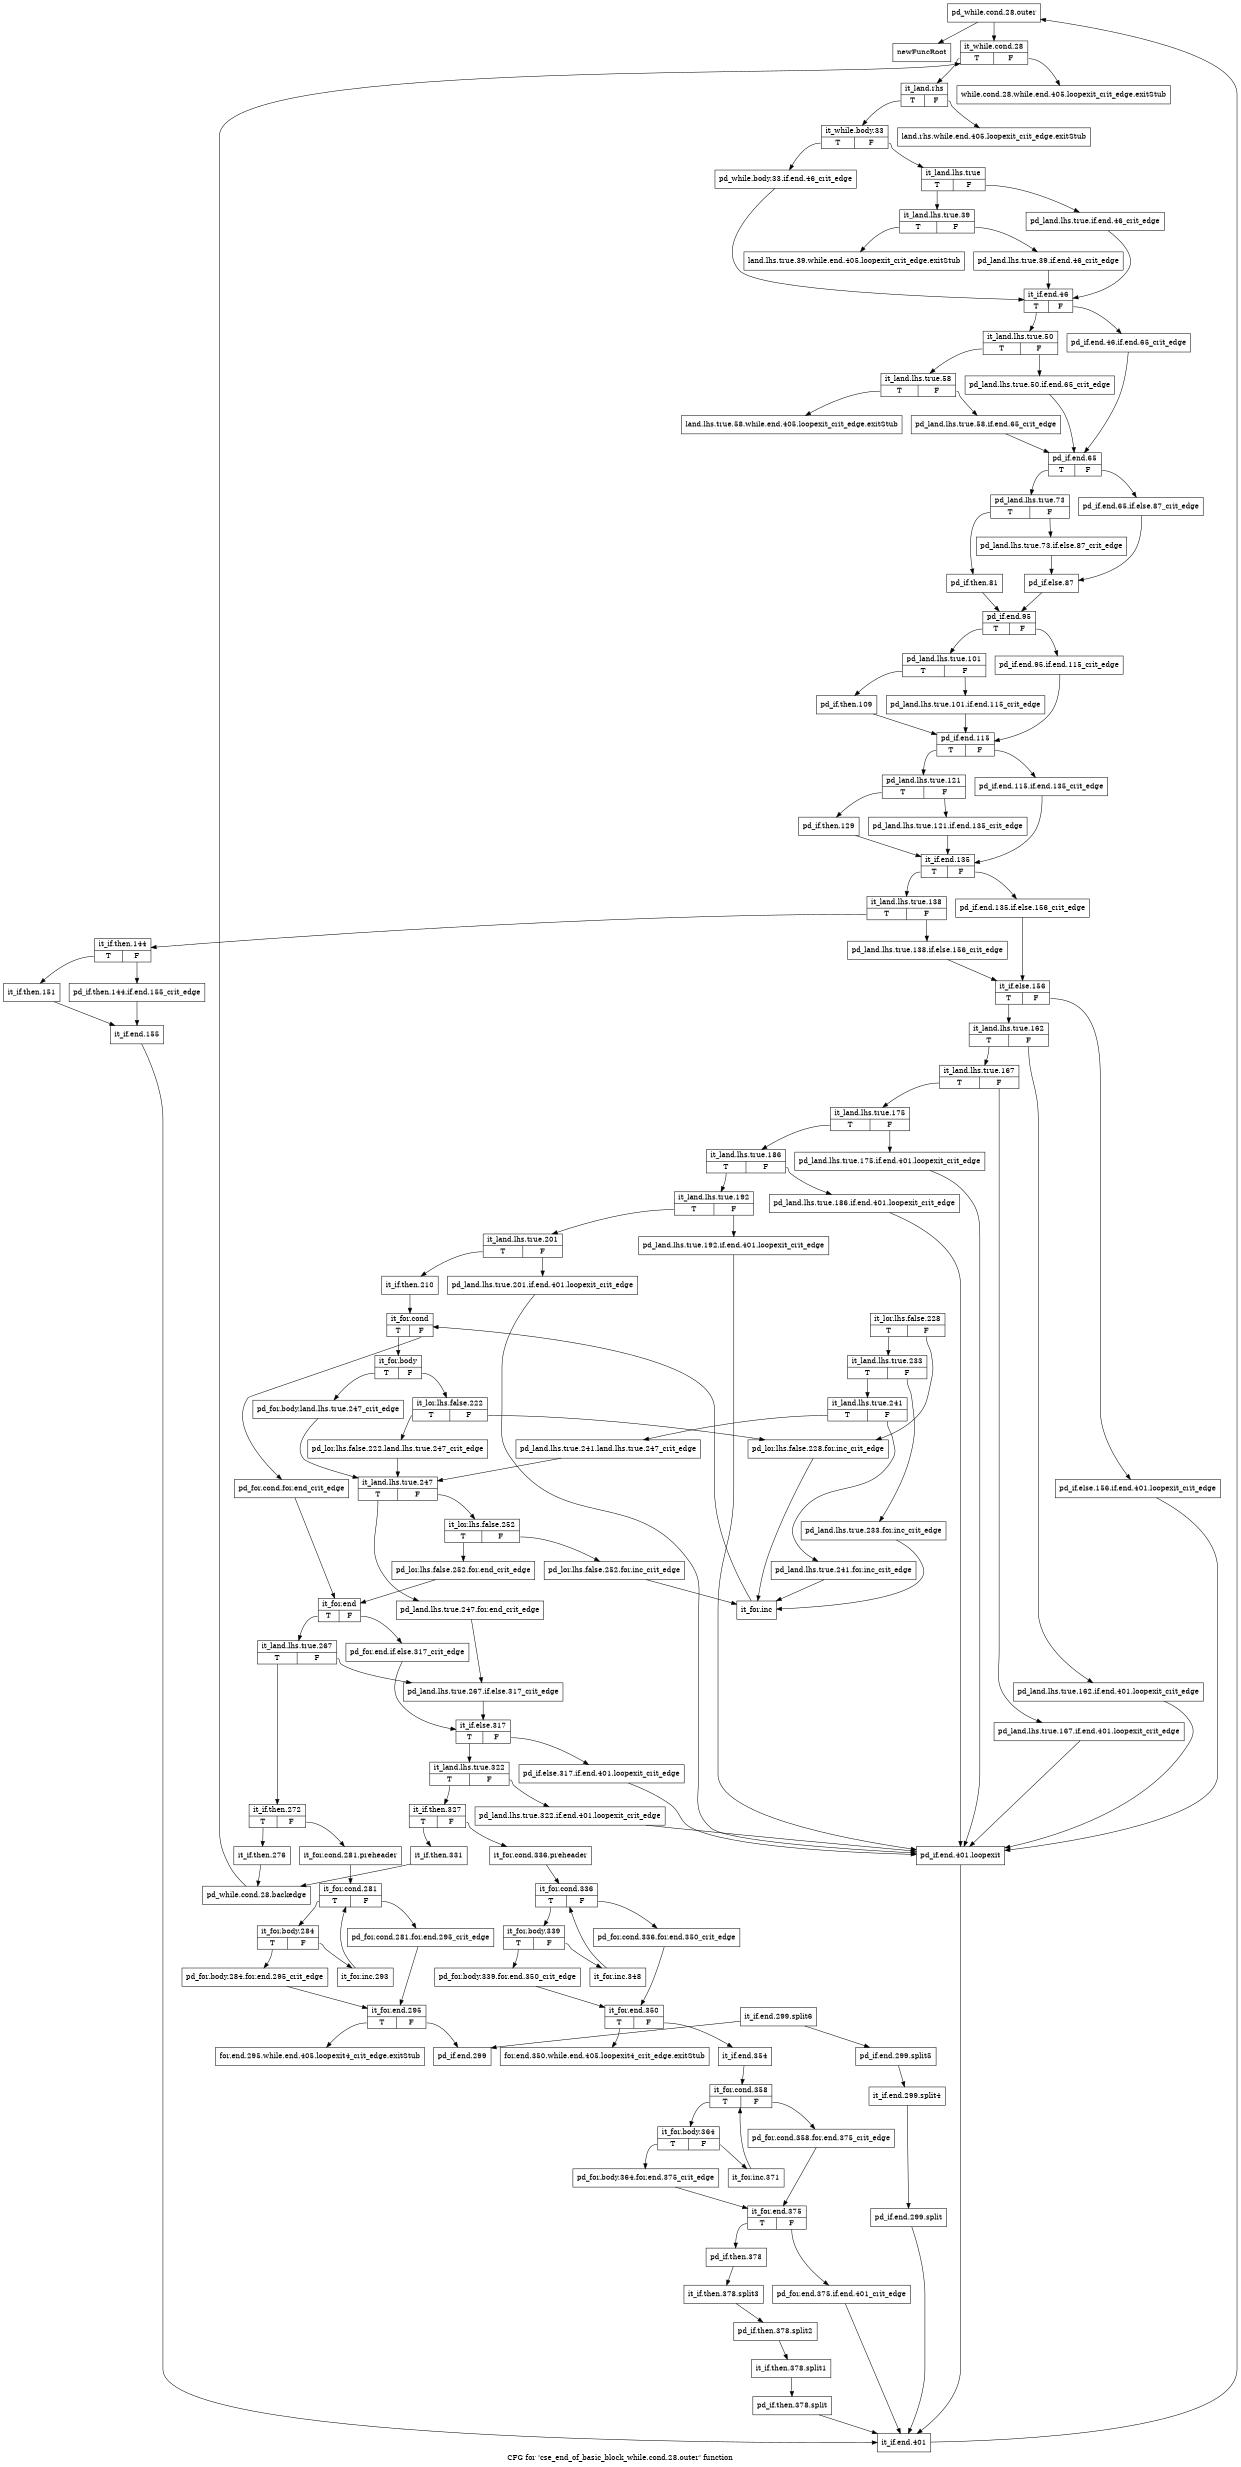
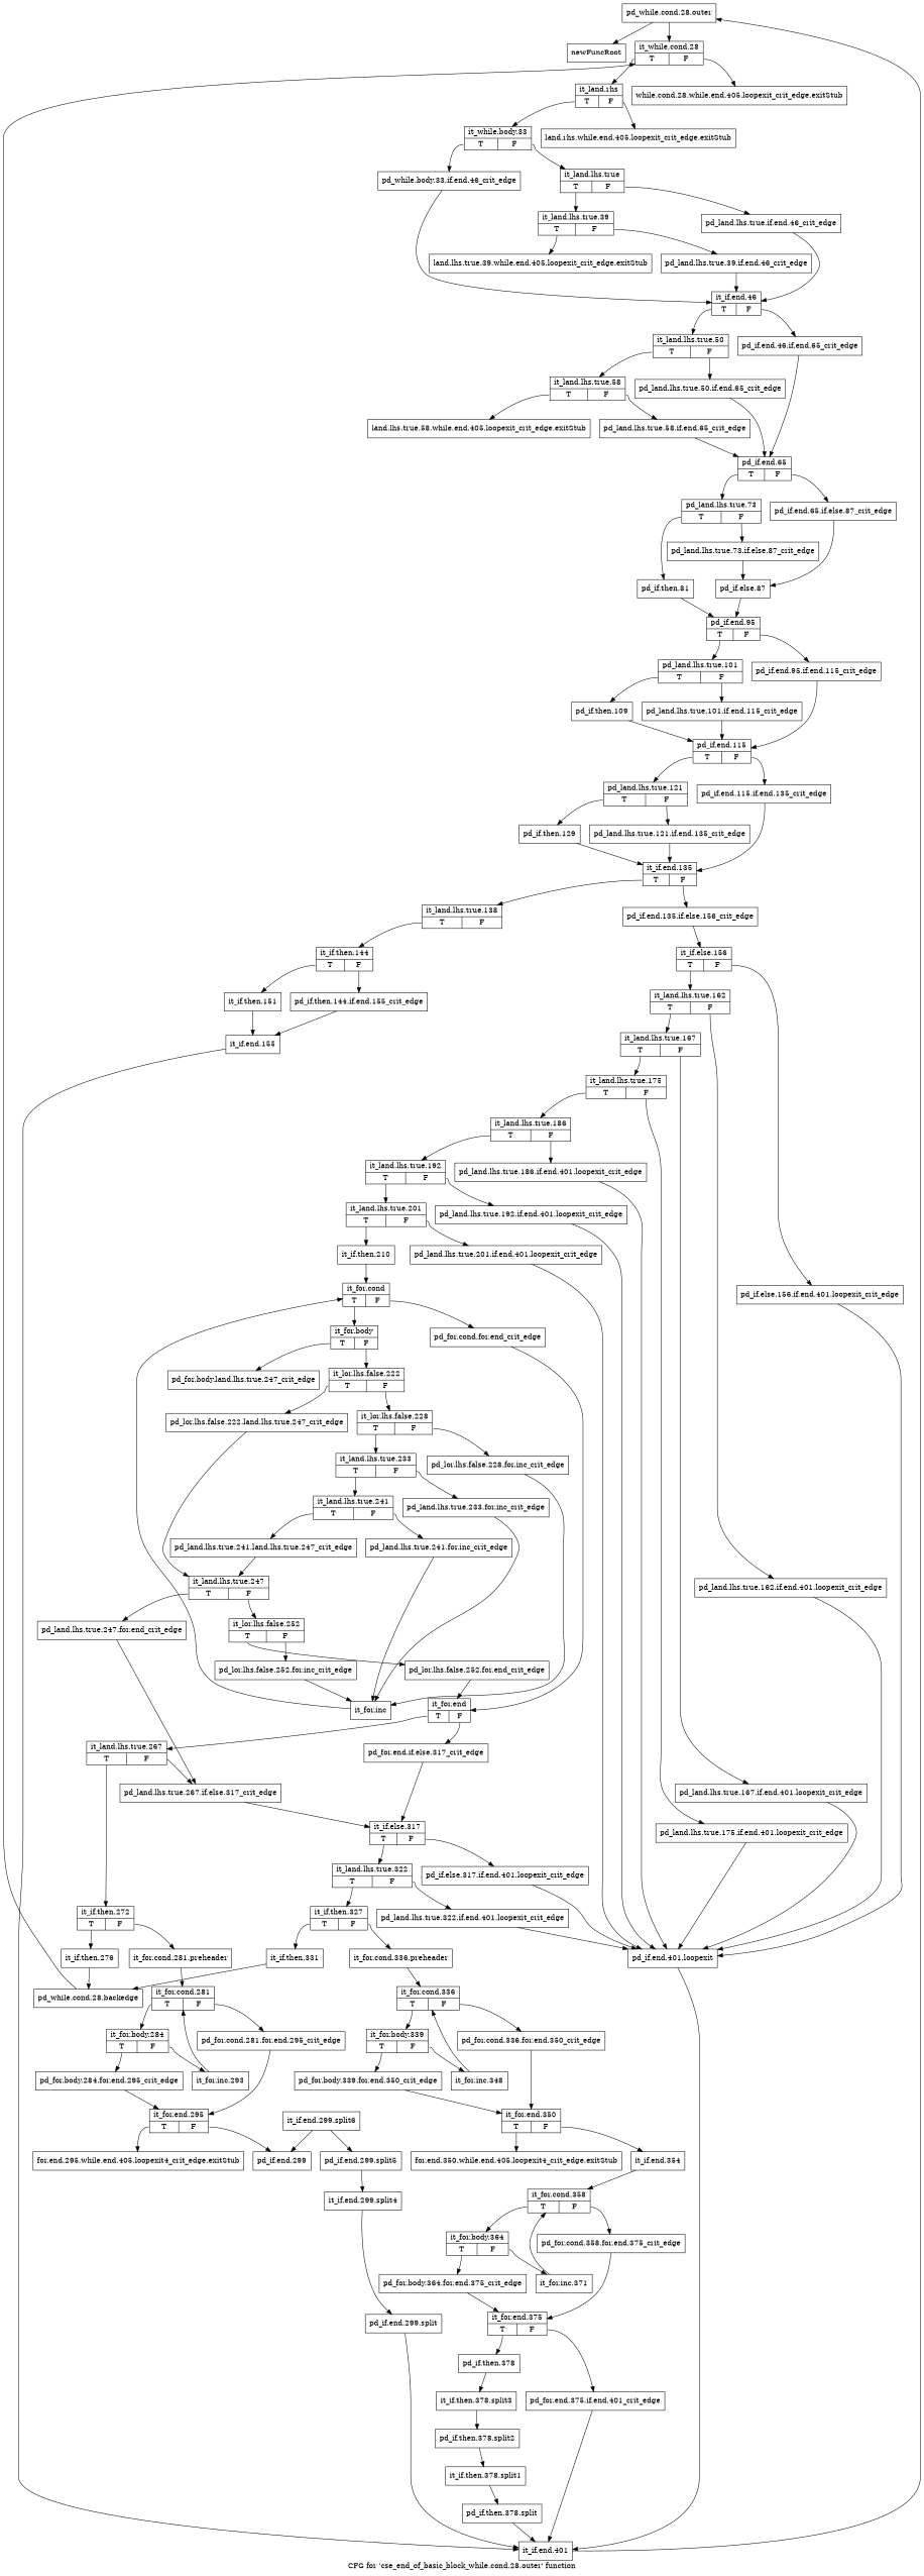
  digraph {
    label="CFG for 'cse_end_of_basic_block_while.cond.28.outer' function"
    node [shape=record]
    n1 [label="{newFuncRoot}"]
    n2 [label="{pd_while.cond.28.outer}"]
    n3 [label="{it_while.cond.28|{<s0>T|<s1>F}}"]
    n4 [label="{while.cond.28.while.end.405.loopexit_crit_edge.exitStub}"]
    n5 [label="{it_land.rhs|{<s0>T|<s1>F}}"]
    n6 [label="{land.rhs.while.end.405.loopexit_crit_edge.exitStub}"]
    n7 [label="{land.lhs.true.39.while.end.405.loopexit_crit_edge.exitStub}"]
    n8 [label="{land.lhs.true.58.while.end.405.loopexit_crit_edge.exitStub}"]
    n9 [label="{for.end.350.while.end.405.loopexit4_crit_edge.exitStub}"]
    n10 [label="{for.end.295.while.end.405.loopexit4_crit_edge.exitStub}"]
    n11 [label="{it_while.body.33|{<s0>T|<s1>F}}"]
    n12 [label="{pd_while.body.33.if.end.46_crit_edge}"]
    n13 [label="{it_land.lhs.true|{<s0>T|<s1>F}}"]
    n14 [label="{it_if.end.46|{<s0>T|<s1>F}}"]
    n15 [label="{it_land.lhs.true.39|{<s0>T|<s1>F}}"]
    n16 [label="{pd_land.lhs.true.if.end.46_crit_edge}"]
    n17 [label="{it_land.lhs.true.50|{<s0>T|<s1>F}}"]
    n18 [label="{pd_if.end.46.if.end.65_crit_edge}"]
    n19 [label="{pd_land.lhs.true.39.if.end.46_crit_edge}"]
    n20 [label="{it_land.lhs.true.58|{<s0>T|<s1>F}}"]
    n21 [label="{pd_land.lhs.true.50.if.end.65_crit_edge}"]
    n22 [label="{pd_if.end.65|{<s0>T|<s1>F}}"]
    n23 [label="{pd_land.lhs.true.58.if.end.65_crit_edge}"]
    n24 [label="{pd_land.lhs.true.73|{<s0>T|<s1>F}}"]
    n25 [label="{pd_if.end.65.if.else.87_crit_edge}"]
    n26 [label="{pd_if.then.81}"]
    n27 [label="{pd_land.lhs.true.73.if.else.87_crit_edge}"]
    n28 [label="{pd_if.else.87}"]
    n29 [label="{pd_if.end.95|{<s0>T|<s1>F}}"]
    n30 [label="{pd_land.lhs.true.101|{<s0>T|<s1>F}}"]
    n31 [label="{pd_if.end.95.if.end.115_crit_edge}"]
    n32 [label="{pd_if.then.109}"]
    n33 [label="{pd_land.lhs.true.101.if.end.115_crit_edge}"]
    n34 [label="{pd_if.end.115|{<s0>T|<s1>F}}"]
    n35 [label="{pd_land.lhs.true.121|{<s0>T|<s1>F}}"]
    n36 [label="{pd_if.end.115.if.end.135_crit_edge}"]
    n37 [label="{pd_if.then.129}"]
    n38 [label="{pd_land.lhs.true.121.if.end.135_crit_edge}"]
    n39 [label="{it_if.end.135|{<s0>T|<s1>F}}"]
    n40 [label="{it_land.lhs.true.138|{<s0>T|<s1>F}}"]
    n41 [label="{pd_if.end.135.if.else.156_crit_edge}"]
    n42 [label="{it_if.then.144|{<s0>T|<s1>F}}"]
-   n43 [label="{pd_land.lhs.true.138.if.else.156_crit_edge}"]
    n44 [label="{it_if.else.156|{<s0>T|<s1>F}}"]
    n45 [label="{it_if.then.151}"]
    n46 [label="{pd_if.then.144.if.end.155_crit_edge}"]
    n47 [label="{it_land.lhs.true.162|{<s0>T|<s1>F}}"]
    n48 [label="{pd_if.else.156.if.end.401.loopexit_crit_edge}"]
    n49 [label="{it_land.lhs.true.167|{<s0>T|<s1>F}}"]
    n50 [label="{pd_land.lhs.true.162.if.end.401.loopexit_crit_edge}"]
    n51 [label="{pd_if.end.401.loopexit}"]
    n52 [label="{it_if.end.155}"]
    n53 [label="{it_land.lhs.true.175|{<s0>T|<s1>F}}"]
    n54 [label="{pd_land.lhs.true.167.if.end.401.loopexit_crit_edge}"]
    n55 [label="{it_if.end.401}"]
    n56 [label="{it_land.lhs.true.186|{<s0>T|<s1>F}}"]
    n57 [label="{pd_land.lhs.true.175.if.end.401.loopexit_crit_edge}"]
    n58 [label="{it_land.lhs.true.192|{<s0>T|<s1>F}}"]
    n59 [label="{pd_land.lhs.true.186.if.end.401.loopexit_crit_edge}"]
    n60 [label="{it_land.lhs.true.201|{<s0>T|<s1>F}}"]
    n61 [label="{pd_land.lhs.true.192.if.end.401.loopexit_crit_edge}"]
    n62 [label="{it_if.then.210}"]
    n63 [label="{pd_land.lhs.true.201.if.end.401.loopexit_crit_edge}"]
    n64 [label="{it_for.cond|{<s0>T|<s1>F}}"]
    n65 [label="{it_for.body|{<s0>T|<s1>F}}"]
    n66 [label="{pd_for.cond.for.end_crit_edge}"]
    n67 [label="{pd_for.body.land.lhs.true.247_crit_edge}"]
    n68 [label="{it_lor.lhs.false.222|{<s0>T|<s1>F}}"]
    n69 [label="{it_for.end|{<s0>T|<s1>F}}"]
    n70 [label="{it_land.lhs.true.247|{<s0>T|<s1>F}}"]
    n71 [label="{pd_lor.lhs.false.222.land.lhs.true.247_crit_edge}"]
    n72 [label="{it_lor.lhs.false.228|{<s0>T|<s1>F}}"]
    n73 [label="{it_land.lhs.true.267|{<s0>T|<s1>F}}"]
    n74 [label="{pd_for.end.if.else.317_crit_edge}"]
    n75 [label="{it_if.then.272|{<s0>T|<s1>F}}"]
    n76 [label="{pd_land.lhs.true.267.if.else.317_crit_edge}"]
    n77 [label="{it_if.else.317|{<s0>T|<s1>F}}"]
    n78 [label="{pd_land.lhs.true.247.for.end_crit_edge}"]
    n79 [label="{it_lor.lhs.false.252|{<s0>T|<s1>F}}"]
    n80 [label="{it_land.lhs.true.233|{<s0>T|<s1>F}}"]
    n81 [label="{pd_lor.lhs.false.228.for.inc_crit_edge}"]
    n82 [label="{it_land.lhs.true.241|{<s0>T|<s1>F}}"]
    n83 [label="{pd_land.lhs.true.233.for.inc_crit_edge}"]
    n84 [label="{it_for.inc}"]
    n85 [label="{pd_land.lhs.true.241.land.lhs.true.247_crit_edge}"]
    n86 [label="{pd_land.lhs.true.241.for.inc_crit_edge}"]
    n87 [label="{pd_lor.lhs.false.252.for.end_crit_edge}"]
    n88 [label="{pd_lor.lhs.false.252.for.inc_crit_edge}"]
    n89 [label="{it_if.then.276}"]
    n90 [label="{it_for.cond.281.preheader}"]
    n91 [label="{it_land.lhs.true.322|{<s0>T|<s1>F}}"]
    n92 [label="{pd_if.else.317.if.end.401.loopexit_crit_edge}"]
    n93 [label="{it_if.then.327|{<s0>T|<s1>F}}"]
    n94 [label="{pd_land.lhs.true.322.if.end.401.loopexit_crit_edge}"]
    n95 [label="{pd_while.cond.28.backedge}"]
    n96 [label="{it_for.cond.281|{<s0>T|<s1>F}}"]
    n97 [label="{it_if.then.331}"]
    n98 [label="{it_for.cond.336.preheader}"]
    n99 [label="{it_for.cond.336|{<s0>T|<s1>F}}"]
    n100 [label="{it_for.body.339|{<s0>T|<s1>F}}"]
    n101 [label="{pd_for.cond.336.for.end.350_crit_edge}"]
    n102 [label="{pd_for.body.339.for.end.350_crit_edge}"]
    n103 [label="{it_for.inc.348}"]
    n104 [label="{it_for.end.350|{<s0>T|<s1>F}}"]
    n105 [label="{it_if.end.354}"]
    n106 [label="{it_for.cond.358|{<s0>T|<s1>F}}"]
    n107 [label="{it_for.body.364|{<s0>T|<s1>F}}"]
    n108 [label="{pd_for.cond.358.for.end.375_crit_edge}"]
    n109 [label="{pd_for.body.364.for.end.375_crit_edge}"]
    n110 [label="{it_for.inc.371}"]
    n111 [label="{it_for.end.375|{<s0>T|<s1>F}}"]
    n112 [label="{pd_if.then.378}"]
    n113 [label="{pd_for.end.375.if.end.401_crit_edge}"]
    n114 [label="{it_if.then.378.split3}"]
    n115 [label="{pd_if.then.378.split2}"]
    n116 [label="{it_if.then.378.split1}"]
    n117 [label="{pd_if.then.378.split}"]
    n118 [label="{it_for.body.284|{<s0>T|<s1>F}}"]
    n119 [label="{pd_for.cond.281.for.end.295_crit_edge}"]
    n120 [label="{pd_for.body.284.for.end.295_crit_edge}"]
    n121 [label="{it_for.inc.293}"]
    n122 [label="{it_for.end.295|{<s0>T|<s1>F}}"]
    n123 [label="{pd_if.end.299}"]
    n124 [label="{it_if.end.299.split6}"]
    n125 [label="{pd_if.end.299.split5}"]
    n126 [label="{it_if.end.299.split4}"]
    n127 [label="{pd_if.end.299.split}"]
    n2 -> n1
    n2 -> n3
    n3 -> n4 [tailport=s1]
    n3 -> n5 [tailport=s0]
    n5 -> n6 [tailport=s1]
    n5 -> n11 [tailport=s0]
    n11 -> n12 [tailport=s0]
    n11 -> n13 [tailport=s1]
    n12 -> n14
    n13 -> n15 [tailport=s0]
    n13 -> n16 [tailport=s1]
    n14 -> n17 [tailport=s0]
    n14 -> n18 [tailport=s1]
    n15 -> n7 [tailport=s0]
    n15 -> n19 [tailport=s1]
    n16 -> n14
    n17 -> n20 [tailport=s0]
    n17 -> n21 [tailport=s1]
    n18 -> n22
    n19 -> n14
    n20 -> n8 [tailport=s0]
    n20 -> n23 [tailport=s1]
    n21 -> n22
    n22 -> n24 [tailport=s0]
    n22 -> n25 [tailport=s1]
    n23 -> n22
    n24 -> n26 [tailport=s0]
    n24 -> n27 [tailport=s1]
    n25 -> n28
    n26 -> n29
    n27 -> n28
    n28 -> n29
    n29 -> n30 [tailport=s0]
    n29 -> n31 [tailport=s1]
    n30 -> n32 [tailport=s0]
    n30 -> n33 [tailport=s1]
    n31 -> n34
    n32 -> n34
    n33 -> n34
    n34 -> n35 [tailport=s0]
    n34 -> n36 [tailport=s1]
    n35 -> n37 [tailport=s0]
    n35 -> n38 [tailport=s1]
    n36 -> n39
    n37 -> n39
    n38 -> n39
    n39 -> n40 [tailport=s0]
    n39 -> n41 [tailport=s1]
    n40 -> n42 [tailport=s0]
-   n40 -> n43 [tailport=s1]
    n41 -> n44
    n42 -> n45 [tailport=s0]
    n42 -> n46 [tailport=s1]
-   n43 -> n44
    n44 -> n47 [tailport=s0]
    n44 -> n48 [tailport=s1]
    n45 -> n52
    n46 -> n52
    n47 -> n49 [tailport=s0]
    n47 -> n50 [tailport=s1]
    n48 -> n51
    n49 -> n53 [tailport=s0]
    n49 -> n54 [tailport=s1]
    n50 -> n51
    n51 -> n55
    n52 -> n55
    n53 -> n56 [tailport=s0]
    n53 -> n57 [tailport=s1]
    n54 -> n51
    n55 -> n2
    n56 -> n58 [tailport=s0]
    n56 -> n59 [tailport=s1]
    n57 -> n51
    n58 -> n60 [tailport=s0]
    n58 -> n61 [tailport=s1]
    n59 -> n51
    n60 -> n62 [tailport=s0]
    n60 -> n63 [tailport=s1]
    n61 -> n51
    n62 -> n64
    n63 -> n51
    n64 -> n65 [tailport=s0]
    n64 -> n66 [tailport=s1]
    n65 -> n67 [tailport=s0]
    n65 -> n68 [tailport=s1]
    n66 -> n69
-   n67 -> n70
    n68 -> n71 [tailport=s0]
-   n68 -> n81 [tailport=s1]
+   n68 -> n72 [tailport=s1]
    n69 -> n73 [tailport=s0]
    n69 -> n74 [tailport=s1]
    n70 -> n78 [tailport=s0]
    n70 -> n79 [tailport=s1]
    n71 -> n70
    n72 -> n80 [tailport=s0]
    n72 -> n81 [tailport=s1]
    n73 -> n75 [tailport=s0]
    n73 -> n76 [tailport=s1]
    n74 -> n77
    n75 -> n89 [tailport=s0]
    n75 -> n90 [tailport=s1]
    n76 -> n77
    n77 -> n91 [tailport=s0]
    n77 -> n92 [tailport=s1]
    n78 -> n76
    n79 -> n87 [tailport=s0]
    n79 -> n88 [tailport=s1]
    n80 -> n82 [tailport=s0]
    n80 -> n83 [tailport=s1]
    n81 -> n84
    n82 -> n85 [tailport=s0]
    n82 -> n86 [tailport=s1]
    n83 -> n84
    n84 -> n64
    n85 -> n70
    n86 -> n84
    n87 -> n69
    n88 -> n84
    n89 -> n95
    n90 -> n96
    n91 -> n93 [tailport=s0]
    n91 -> n94 [tailport=s1]
    n92 -> n51
    n93 -> n97 [tailport=s0]
    n93 -> n98 [tailport=s1]
    n94 -> n51
    n95 -> n3
    n96 -> n118 [tailport=s0]
    n96 -> n119 [tailport=s1]
    n97 -> n95
    n98 -> n99
    n99 -> n100 [tailport=s0]
    n99 -> n101 [tailport=s1]
    n100 -> n102 [tailport=s0]
    n100 -> n103 [tailport=s1]
    n101 -> n104
    n102 -> n104
    n103 -> n99
    n104 -> n9 [tailport=s0]
    n104 -> n105 [tailport=s1]
    n105 -> n106
    n106 -> n107 [tailport=s0]
    n106 -> n108 [tailport=s1]
    n107 -> n109 [tailport=s0]
    n107 -> n110 [tailport=s1]
    n108 -> n111
    n109 -> n111
    n110 -> n106
    n111 -> n112 [tailport=s0]
    n111 -> n113 [tailport=s1]
    n112 -> n114
    n113 -> n55
    n114 -> n115
    n115 -> n116
    n116 -> n117
    n117 -> n55
    n118 -> n120 [tailport=s0]
    n118 -> n121 [tailport=s1]
    n119 -> n122
    n120 -> n122
    n121 -> n96
    n122 -> n10 [tailport=s0]
    n122 -> n123 [tailport=s1]
    n124 -> n123
    n124 -> n125
    n125 -> n126
    n126 -> n127
    n127 -> n55
  }
